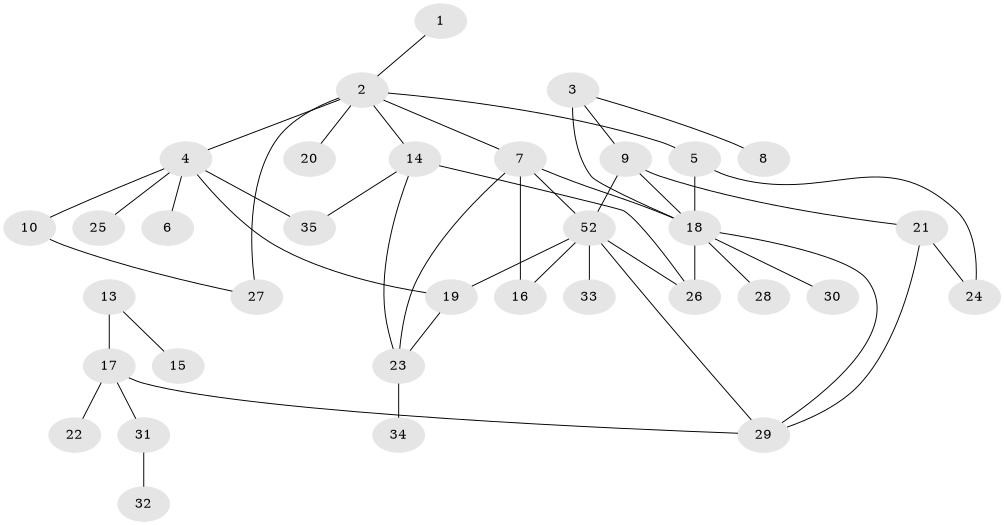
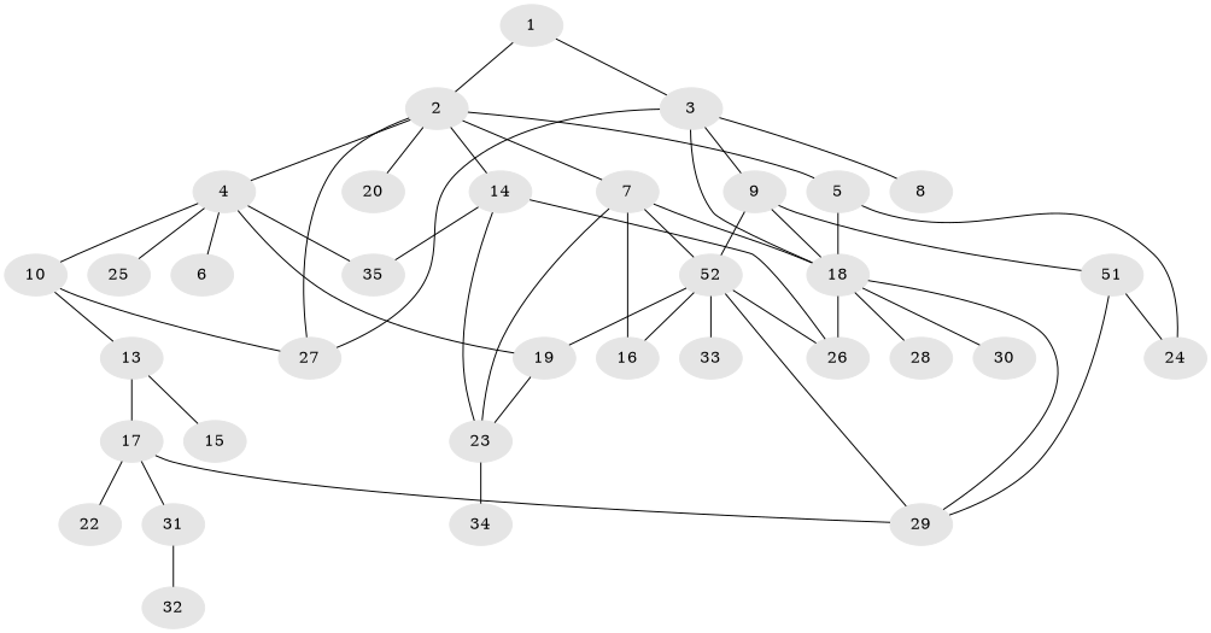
  graph {
    node [color=gray90 style=filled]
    edge [weight=1.0]
    1
    2
    3
    4
    5
    7
    14
    20
    27
    8
    9
    18
    6
    10
    19
    25
    35
    24
    n19 [label=52]
    16
    23
    26
-   21
+   21 [label=51]
    29
    28
    30
    13
    33
    34
    15
    17
    22
    31
    32
    1 -- 2
+   1 -- 3
    2 -- 4
    2 -- 5
    2 -- 7
    2 -- 14
    2 -- 20
    2 -- 27 [weight=2.0]
+   3 -- 27
    3 -- 8
    3 -- 9
    3 -- 18
    4 -- 6
    4 -- 10
    4 -- 19
    4 -- 25
    4 -- 35
    5 -- 18
    5 -- 24
    7 -- 18
    7 -- n19
    7 -- 16
    7 -- 23
    14 -- 35
    14 -- 23
    14 -- 26
    9 -- 18
    9 -- n19
    9 -- 21
    18 -- 26 [weight=2.0]
    18 -- 29
    18 -- 28 [weight=2.0]
    18 -- 30
    10 -- 27
+   10 -- 13
    19 -- 23
    n19 -- 19
    n19 -- 16
    n19 -- 26
    n19 -- 29
    n19 -- 33
    23 -- 34
    21 -- 24
    21 -- 29
    13 -- 15
    13 -- 17
    17 -- 29
    17 -- 22
    17 -- 31
    31 -- 32
  }
